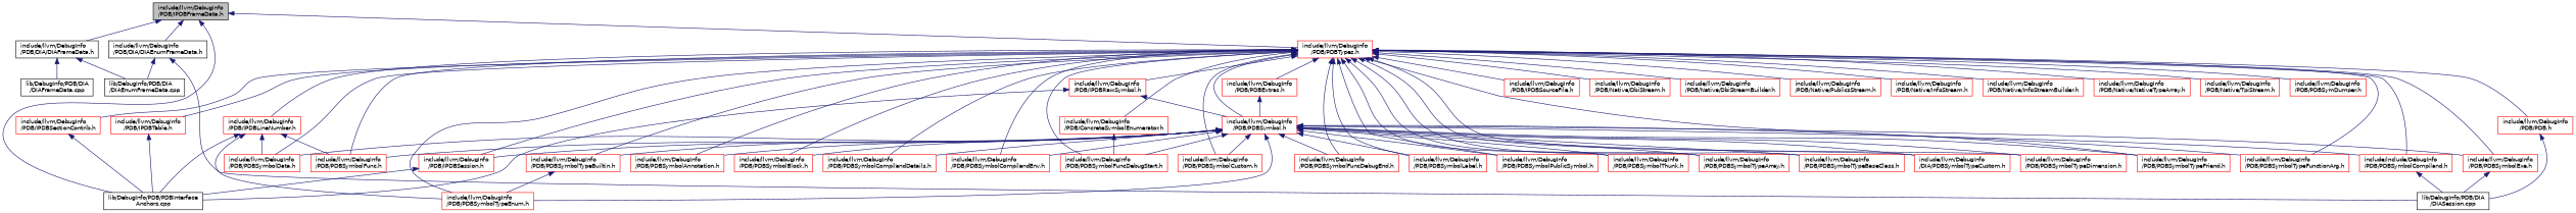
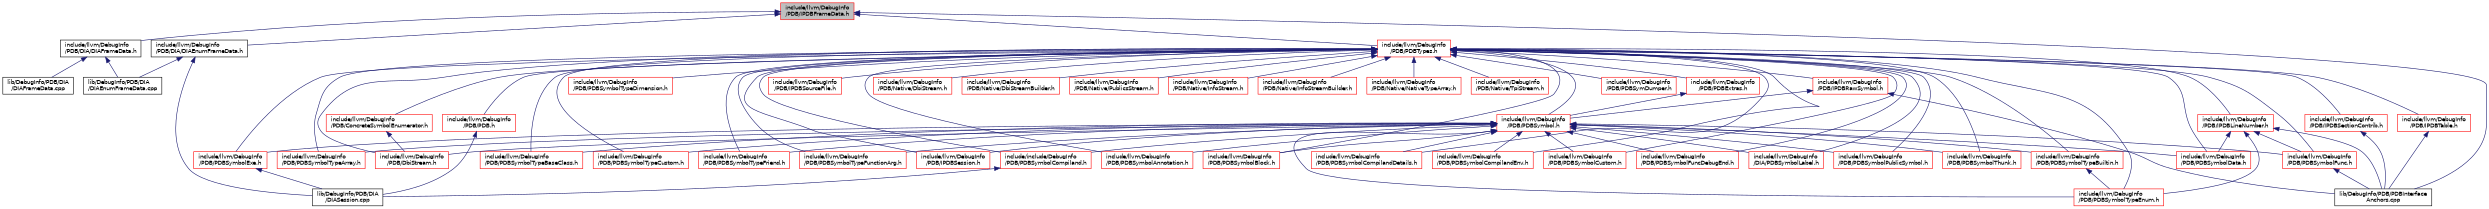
  digraph {
    node [color=red fontname=Helvetica fontsize=10 shape=box]
    edge [color=midnightblue dir=back fontname=Helvetica fontsize=10 labelfontname=Helvetica labelfontsize=10 style=solid]
-   n1 [color=black fillcolor=grey75 fontcolor=black height=0.2 label="include/llvm/DebugInfo\l/PDB/IPDBFrameData.h" style=filled width=0.4]
+   n1 [fillcolor=grey75 fontcolor=black height=0.2 label="include/llvm/DebugInfo\l/PDB/IPDBFrameData.h" style=filled width=0.4]
    n2 [color=black height=0.2 label="include/llvm/DebugInfo\l/PDB/DIA/DIAEnumFrameData.h" width=0.4]
    n3 [color=black height=0.2 label="include/llvm/DebugInfo\l/PDB/DIA/DIAFrameData.h" width=0.4]
    n4 [height=0.2 label="include/llvm/DebugInfo\l/PDB/PDBTypes.h" width=0.4]
    n5 [color=black height=0.2 label="lib/DebugInfo/PDB/PDBInterface\lAnchors.cpp" width=0.4]
    n6 [color=black height=0.2 label="lib/DebugInfo/PDB/DIA\l/DIAEnumFrameData.cpp" width=0.4]
    n7 [color=black height=0.2 label="lib/DebugInfo/PDB/DIA\l/DIASession.cpp" width=0.4]
    n8 [color=black height=0.2 label="lib/DebugInfo/PDB/DIA\l/DIAFrameData.cpp" width=0.4]
    n9 [height=0.2 label="include/llvm/DebugInfo\l/PDB/ConcreteSymbolEnumerator.h" width=0.4]
    n10 [height=0.2 label="include/llvm/DebugInfo\l/PDB/PDBSymbol.h" width=0.4]
    n11 [height=0.2 label="include/llvm/DebugInfo\l/PDB/IPDBSession.h" width=0.4]
    n12 [height=0.2 label="include/llvm/DebugInfo\l/PDB/PDBSymbolAnnotation.h" width=0.4]
    n13 [height=0.2 label="include/llvm/DebugInfo\l/PDB/PDBSymbolBlock.h" width=0.4]
    n14 [height=0.2 label="include/include/DebugInfo\l/PDB/PDBSymbolCompiland.h" width=0.4]
    n15 [height=0.2 label="include/llvm/DebugInfo\l/PDB/PDBSymbolCompilandDetails.h" width=0.4]
    n16 [height=0.2 label="include/llvm/DebugInfo\l/PDB/PDBSymbolCompilandEnv.h" width=0.4]
    n17 [height=0.2 label="include/llvm/DebugInfo\l/PDB/PDBSymbolCustom.h" width=0.4]
    n18 [height=0.2 label="include/llvm/DebugInfo\l/PDB/PDBSymbolData.h" width=0.4]
    n19 [height=0.2 label="include/llvm/DebugInfo\l/PDB/PDBSymbolExe.h" width=0.4]
    n20 [height=0.2 label="include/llvm/DebugInfo\l/PDB/PDBSymbolFunc.h" width=0.4]
    n21 [height=0.2 label="include/llvm/DebugInfo\l/PDB/PDBSymbolFuncDebugEnd.h" width=0.4]
-   n22 [height=0.2 label="include/llvm/DebugInfo\l/PDB/PDBSymbolFuncDebugStart.h" width=0.4]
-   n23 [height=0.2 label="include/llvm/DebugInfo\l/PDB/PDBSymbolLabel.h" width=0.4]
+   n22 [height=0.2 label="include/llvm/DebugInfo\l/PDB/DbiStream.h" width=0.4]
+   n23 [height=0.2 label="include/llvm/DebugInfo\l/DIA/PDBSymbolLabel.h" width=0.4]
    n24 [height=0.2 label="include/llvm/DebugInfo\l/PDB/PDBSymbolPublicSymbol.h" width=0.4]
    n25 [height=0.2 label="include/llvm/DebugInfo\l/PDB/PDBSymbolThunk.h" width=0.4]
    n26 [height=0.2 label="include/llvm/DebugInfo\l/PDB/PDBSymbolTypeArray.h" width=0.4]
    n27 [height=0.2 label="include/llvm/DebugInfo\l/PDB/PDBSymbolTypeBaseClass.h" width=0.4]
    n28 [height=0.2 label="include/llvm/DebugInfo\l/PDB/PDBSymbolTypeBuiltin.h" width=0.4]
    n29 [height=0.2 label="include/llvm/DebugInfo\l/PDB/PDBSymbolTypeEnum.h" width=0.4]
-   n30 [height=0.2 label="include/llvm/DebugInfo\l/DIA/PDBSymbolTypeCustom.h" width=0.4]
+   n30 [height=0.2 label="include/llvm/DebugInfo\l/PDB/PDBSymbolTypeCustom.h" width=0.4]
    n31 [height=0.2 label="include/llvm/DebugInfo\l/PDB/PDBSymbolTypeDimension.h" width=0.4]
    n32 [height=0.2 label="include/llvm/DebugInfo\l/PDB/PDBSymbolTypeFriend.h" width=0.4]
    n33 [height=0.2 label="include/llvm/DebugInfo\l/PDB/PDBSymbolTypeFunctionArg.h" width=0.4]
    n34 [height=0.2 label="include/llvm/DebugInfo\l/PDB/IPDBLineNumber.h" width=0.4]
    n35 [height=0.2 label="include/llvm/DebugInfo\l/PDB/IPDBRawSymbol.h" width=0.4]
    n36 [height=0.2 label="include/llvm/DebugInfo\l/PDB/IPDBSectionContrib.h" width=0.4]
    n37 [height=0.2 label="include/llvm/DebugInfo\l/PDB/IPDBSourceFile.h" width=0.4]
    n38 [height=0.2 label="include/llvm/DebugInfo\l/PDB/IPDBTable.h" width=0.4]
    n39 [height=0.2 label="include/llvm/DebugInfo\l/PDB/Native/DbiStream.h" width=0.4]
    n40 [height=0.2 label="include/llvm/DebugInfo\l/PDB/Native/DbiStreamBuilder.h" width=0.4]
    n41 [height=0.2 label="include/llvm/DebugInfo\l/PDB/Native/PublicsStream.h" width=0.4]
    n42 [height=0.2 label="include/llvm/DebugInfo\l/PDB/Native/InfoStream.h" width=0.4]
    n43 [height=0.2 label="include/llvm/DebugInfo\l/PDB/Native/InfoStreamBuilder.h" width=0.4]
    n44 [height=0.2 label="include/llvm/DebugInfo\l/PDB/Native/NativeTypeArray.h" width=0.4]
    n45 [height=0.2 label="include/llvm/DebugInfo\l/PDB/Native/TpiStream.h" width=0.4]
    n46 [height=0.2 label="include/llvm/DebugInfo\l/PDB/PDB.h" width=0.4]
    n47 [height=0.2 label="include/llvm/DebugInfo\l/PDB/PDBExtras.h" width=0.4]
    n48 [height=0.2 label="include/llvm/DebugInfo\l/PDB/PDBSymDumper.h" width=0.4]
    n1 -> n2
    n1 -> n3
    n1 -> n4
    n1 -> n5
    n2 -> n6
    n2 -> n7
    n3 -> n6
    n3 -> n8
    n4 -> n9
    n4 -> n10
    n4 -> n11
    n4 -> n12
    n4 -> n13
    n4 -> n14
    n4 -> n15
    n4 -> n16
    n4 -> n17
    n4 -> n18
    n4 -> n19
    n4 -> n20
    n4 -> n21
    n4 -> n22
    n4 -> n23
    n4 -> n24
    n4 -> n25
    n4 -> n26
    n4 -> n27
    n4 -> n28
    n4 -> n29
    n4 -> n30
    n4 -> n31
    n4 -> n32
    n4 -> n33
    n4 -> n34
    n4 -> n35
    n4 -> n36
    n4 -> n37
    n4 -> n38
    n4 -> n39
    n4 -> n40
    n4 -> n41
    n4 -> n42
    n4 -> n43
    n4 -> n44
    n4 -> n45
    n4 -> n46
    n4 -> n47
    n4 -> n48
    n9 -> n22
    n10 -> n11
    n10 -> n12
    n10 -> n13
    n10 -> n14
    n10 -> n15
    n10 -> n16
    n10 -> n17
    n10 -> n18
    n10 -> n19
    n10 -> n20
    n10 -> n21
    n10 -> n22
    n10 -> n23
    n10 -> n24
    n10 -> n25
    n10 -> n26
    n10 -> n27
    n10 -> n28
    n10 -> n29
    n10 -> n30
-   n10 -> n31
    n10 -> n32
    n10 -> n33
-   n11 -> n5
+   n20 -> n5
    n14 -> n7
    n19 -> n7
    n28 -> n29
    n34 -> n5
    n34 -> n18
    n34 -> n20
    n34 -> n29
    n35 -> n5
    n35 -> n10
    n36 -> n5
    n38 -> n5
    n46 -> n7
    n47 -> n10
  }
